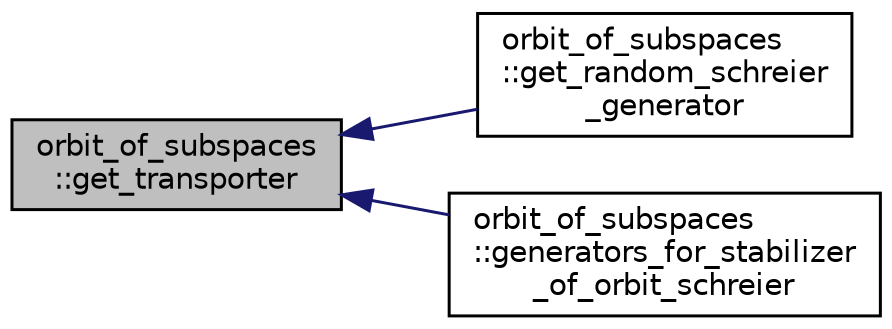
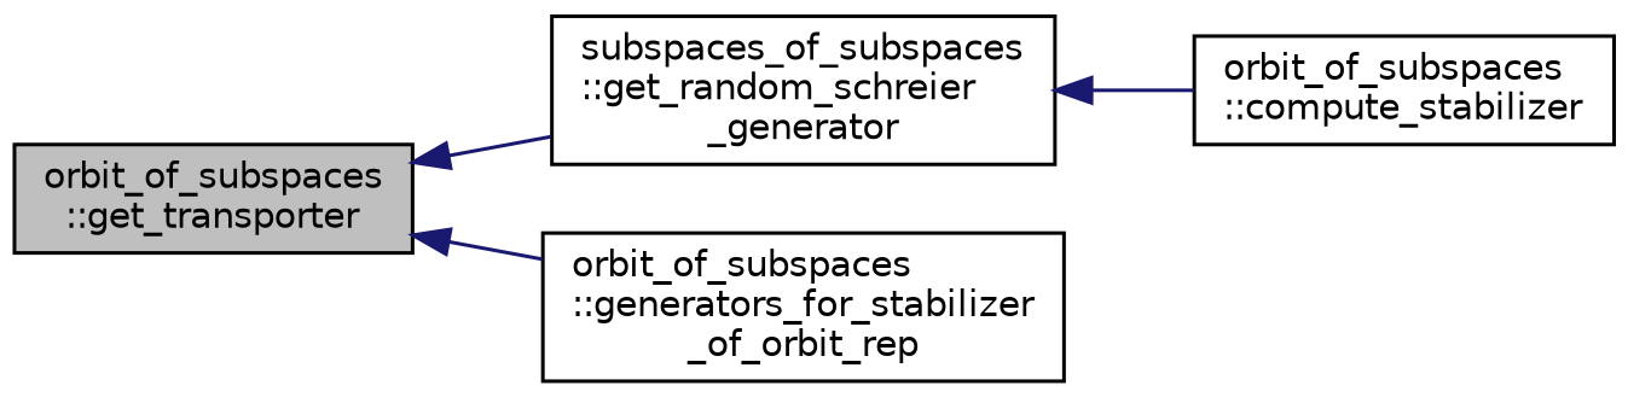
  digraph {
    rankdir=LR
    node [color=black fillcolor=white fontname=Helvetica fontsize=10 shape=record style=filled]
    edge [color=midnightblue dir=back fontname=Helvetica fontsize=10 labelfontname=Helvetica labelfontsize=10 style=solid]
    n1 [fillcolor=grey75 fontcolor=black height=0.2 label="orbit_of_subspaces\l::get_transporter" width=0.4]
-   n2 [height=0.2 label="orbit_of_subspaces\l::get_random_schreier\l_generator" width=0.4]
-   n3 [height=0.2 label="orbit_of_subspaces\l::generators_for_stabilizer\l_of_orbit_schreier" width=0.4]
+   n2 [height=0.2 label="subspaces_of_subspaces\l::get_random_schreier\l_generator" width=0.4]
+   n3 [height=0.2 label="orbit_of_subspaces\l::generators_for_stabilizer\l_of_orbit_rep" width=0.4]
+   n4 [height=0.2 label="orbit_of_subspaces\l::compute_stabilizer" width=0.4]
    n1 -> n2
    n1 -> n3
+   n2 -> n4
  }
